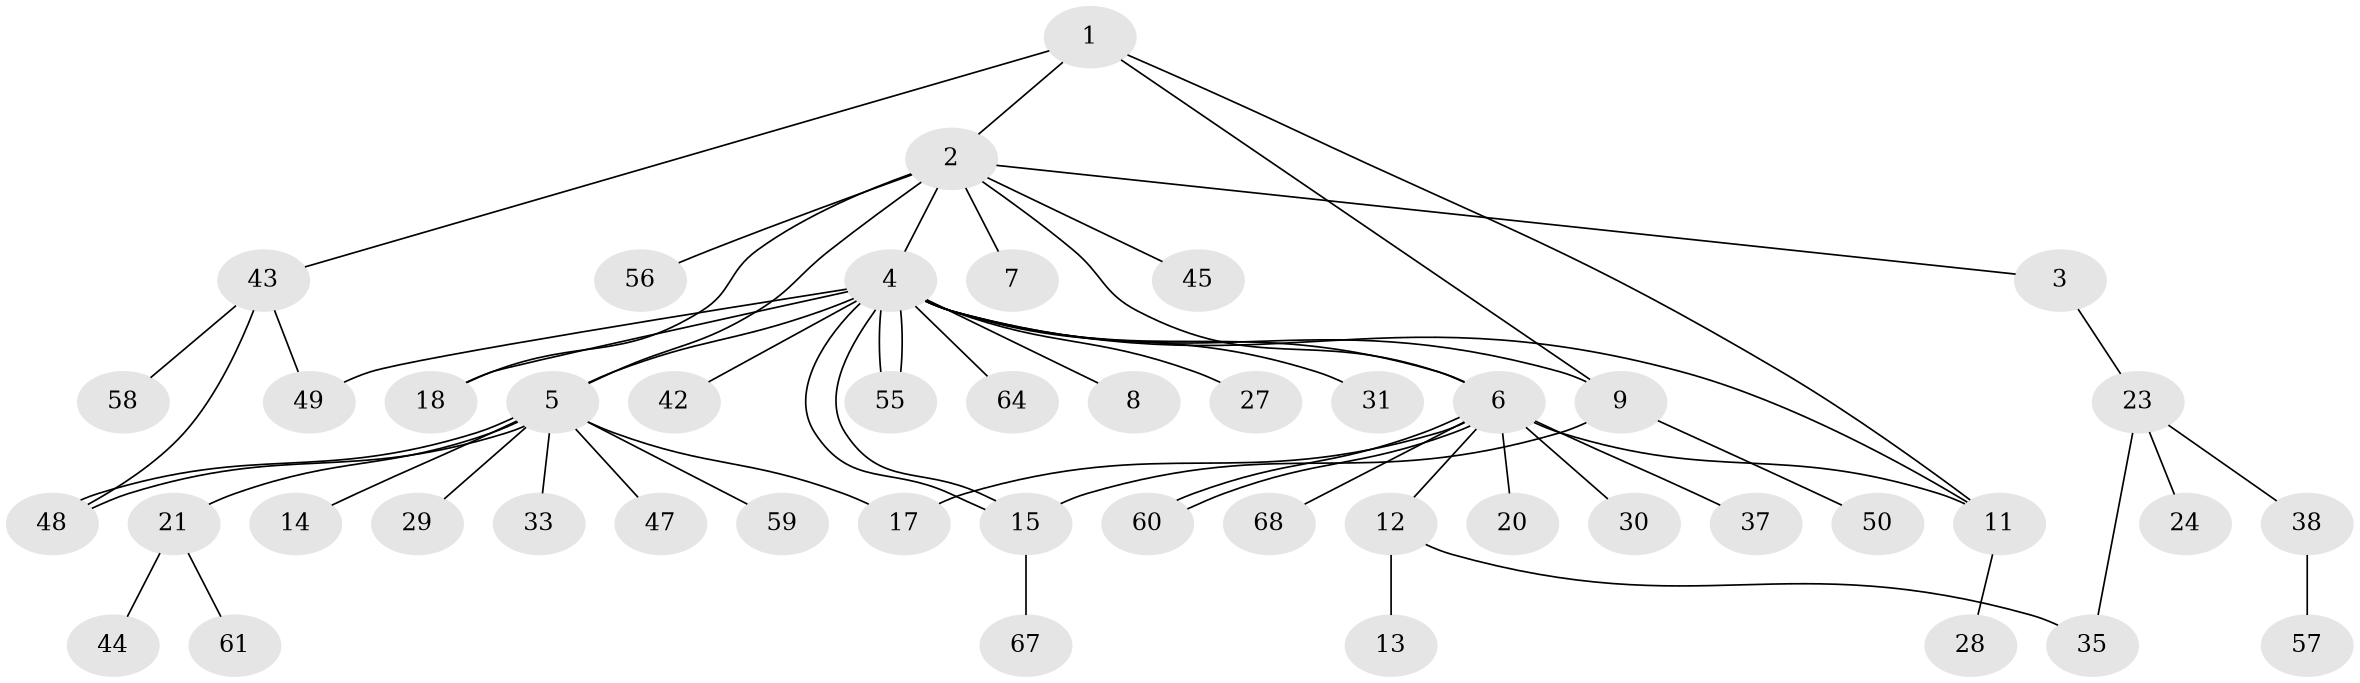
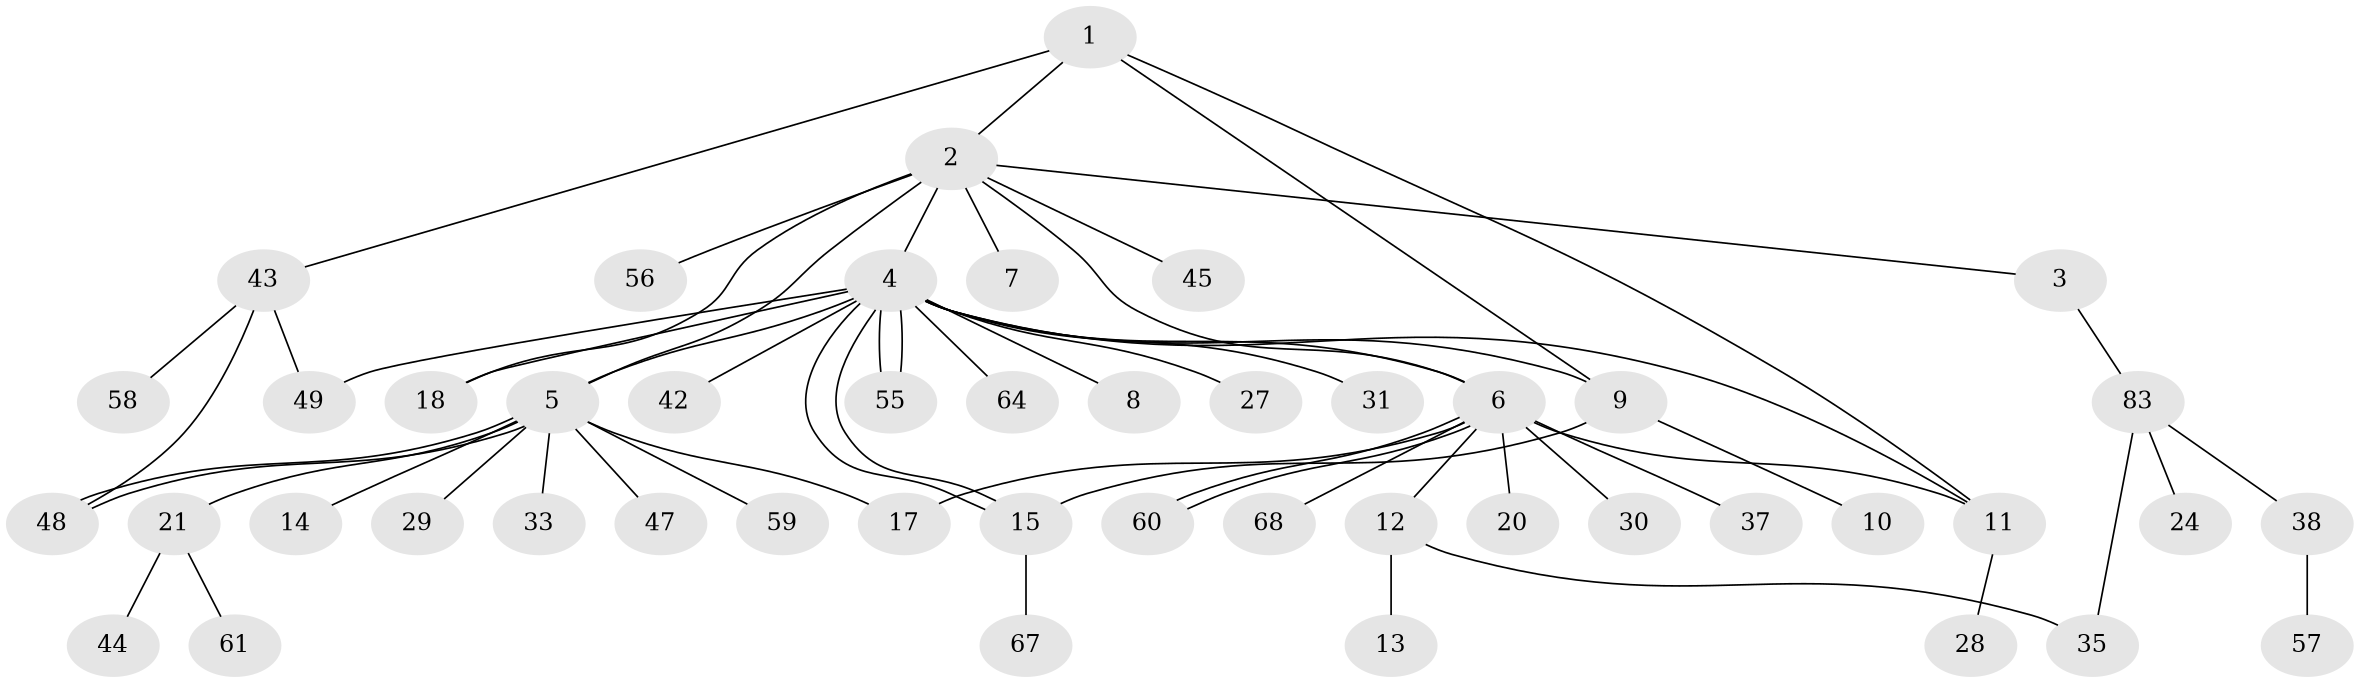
  graph {
    node [color=gray90 style=filled]
    1 [super="+16"]
    2 [super="+19"]
    9
    11 [super="+54"]
    43 [super="+52"]
    3 [super="+51"]
    4 [super="+40"]
    5 [super="+25"]
    6 [super="+66"]
    7
    18 [super="+55"]
    45
    56
    15 [super="+26"]
-   10 [super="+22" label=50]
+   10 [super="+22"]
    28
    49
    48
    58 [super="+62"]
-   23 [super="+32"]
+   23 [super="+32" label=83]
    8 [super="+46"]
    27
    31 [super="+65"]
    42
    n25 [label=55]
    64
    14
    17
    21 [super="+39"]
    29 [super="+57"]
    33
    47
    59
    12 [super="+41"]
    20
    30 [super="+63"]
    37
    60
    68
    35
    24
    38
    67
    44
    61
    13
    n47 [label=57]
    1 -- 2
    1 -- 9
    1 -- 11
    1 -- 43
    2 -- 3
    2 -- 4
    2 -- 5 [weight=2]
    2 -- 6
    2 -- 7
    2 -- 18
    2 -- 45
    2 -- 56
    9 -- 15
    9 -- 10
    11 -- 28
    43 -- 49
    43 -- 48
    43 -- 58
    3 -- 23
    4 -- 9
    4 -- 11
    4 -- 5
    4 -- 6
    4 -- 18
    4 -- 15
    4 -- 15
    4 -- 49
    4 -- 8
    4 -- 27
    4 -- 31
    4 -- 42
    4 -- n25
    4 -- n25
    4 -- 64
    5 -- 48
    5 -- 48
    5 -- 14
    5 -- 17
    5 -- 21
    5 -- 29
    5 -- 33
    5 -- 47
    5 -- 59
    6 -- 11
    6 -- 17
    6 -- 12
    6 -- 20
    6 -- 30
    6 -- 37
    6 -- 60
    6 -- 60
    6 -- 68
    15 -- 67
    23 -- 35
    23 -- 24
    23 -- 38
    21 -- 44
    21 -- 61
    12 -- 35
    12 -- 13
    38 -- n47
  }
